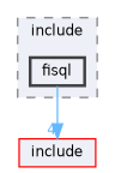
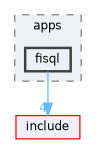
  digraph {
    compound=true
    node [fillcolor="#edf0f7" fontname=Helvetica fontsize=10 shape=box]
    n1 [color=grey25 height=0.2 label=fisql style="filled,bold" width=0.4]
    n2 [color=red height=0.2 label=include style=filled width=0.4]
    subgraph cluster_1 {
      bgcolor="#edf0f7"
      fontname=Helvetica
      fontsize=10
-     label=include
+     label=apps
      pencolor=grey50
      style="filled,dashed"
      n1
    }
    n1 -> n2 [color=steelblue1 fontcolor=steelblue1 fontname=Helvetica fontsize=10 headlabel=4 labeldistance=1.5 labelfontname=Helvetica labelfontsize=10]
  }
